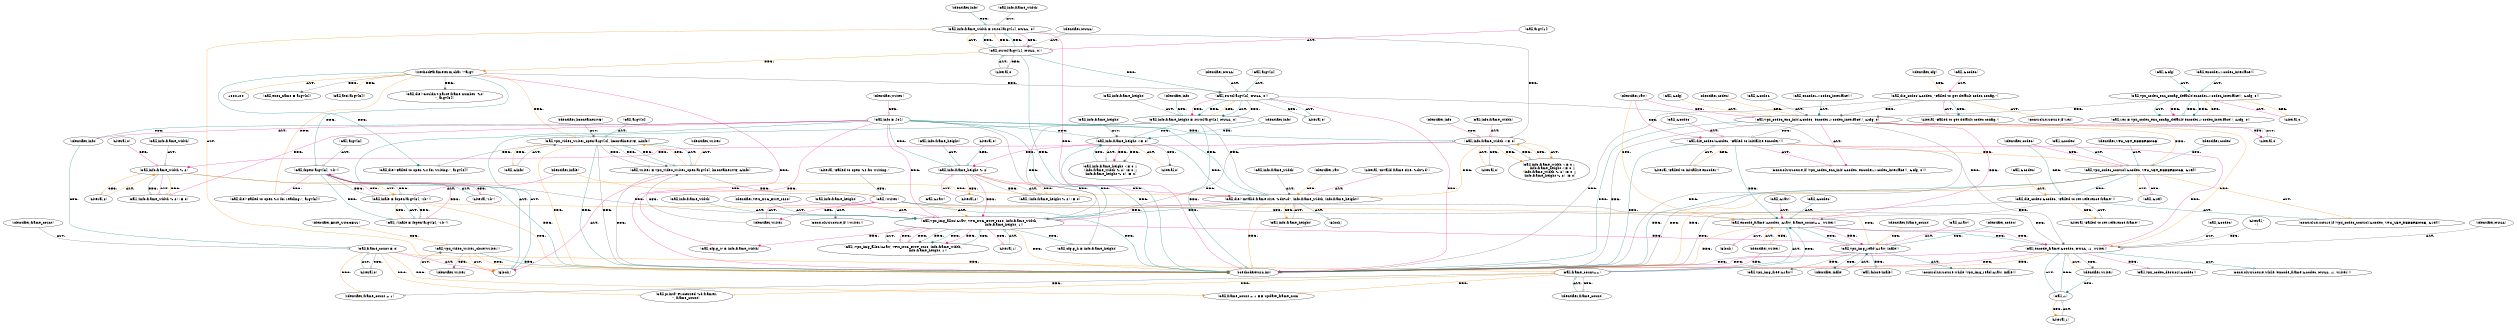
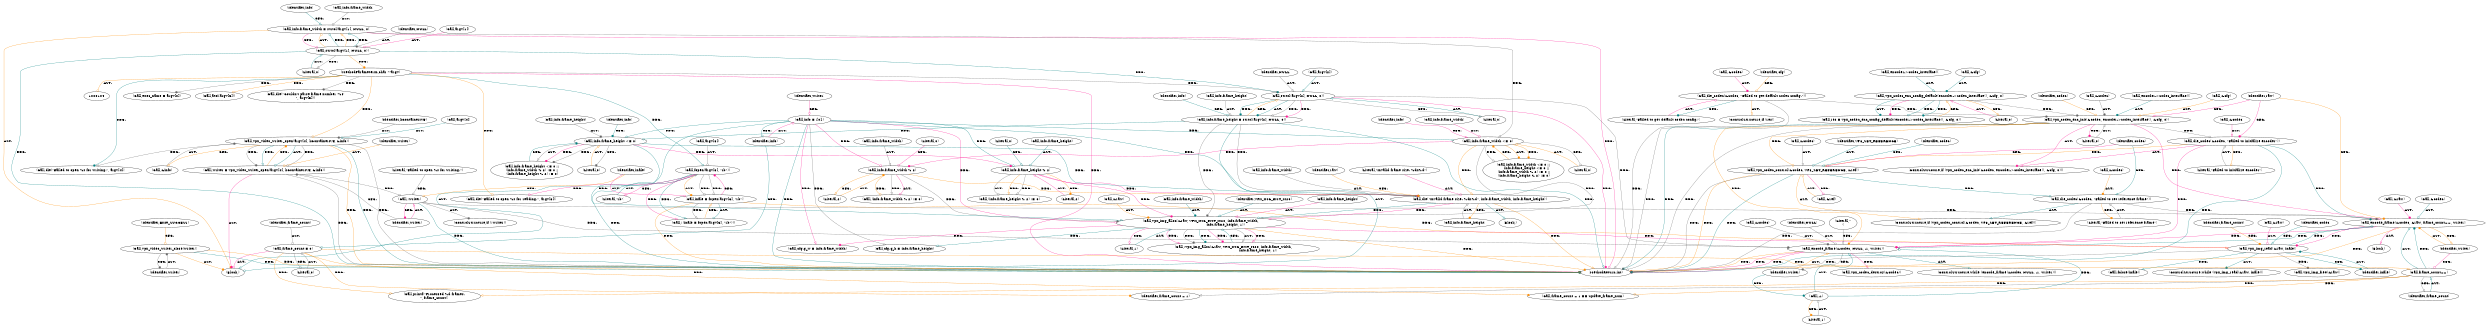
  digraph {
    edge [arrowhead=onormal color=teal]
    n1 [label="(Call,vpx_video_writer_close(writer))"]
    n2 [label="(MethodReturn,int)"]
    n3 [label="(Identifier,writer)"]
    n4 [label="(Block,)"]
    n5 [label="(Call,encode_frame(&codec, NULL, -1, writer))"]
    n6 [label="(Identifier,writer)"]
    n7 [label="(Call,vpx_codec_destroy(&codec))"]
    n8 [label="(ControlStructure,while (encode_frame(&codec, NULL, -1, writer)))"]
    n9 [label="(Call,-1)"]
    n10 [label="(Call,encode_frame(&codec, &raw, frame_count++, writer))"]
    n11 [label="(Call,vpx_img_read(&raw, infile))"]
    n12 [label="(Identifier,writer)"]
    n13 [label="(Block,)"]
    n14 [label="(Call,vpx_codec_control(&codec, VP8_SET_REFERENCE, &ref))"]
    n15 [label="(Call,die_codec(&codec, \"Failed to set reference frame\"))"]
    n16 [label="(Call,&ref)"]
    n17 [label="(ControlStructure,if (vpx_codec_control(&codec, VP8_SET_REFERENCE, &ref)))"]
    n18 [label="(ControlStructure,while (vpx_img_read(&raw, infile)))"]
    n19 [label="(Call,vpx_img_free(&raw))"]
    n20 [label="(Identifier,infile)"]
    n21 [label="(Call,fclose(infile))"]
    n22 [label="(Call,frame_count++)"]
    n23 [label="(Literal,\"Failed to set reference frame\")"]
    n24 [label="(Call,die_codec(&codec, \"Failed to initialize encoder\"))"]
    n25 [label="(Literal,\"Failed to initialize encoder\")"]
    n26 [label="(ControlStructure,if (vpx_codec_enc_init(&codec, encoder->codec_interface(), &cfg, 0)))"]
    n27 [label="(Call,vpx_codec_enc_init(&codec, encoder->codec_interface(), &cfg, 0))"]
    n28 [label="(Literal,0)"]
    n29 [label="(Call,die_codec(&codec, \"Failed to get default codec config.\"))"]
    n30 [label="(Literal,\"Failed to get default codec config.\")"]
    n31 [label="(ControlStructure,if (res))"]
    n32 [label="(Call,vpx_codec_enc_config_default(encoder->codec_interface(), &cfg, 0))"]
    n33 [label="(Literal,0)"]
    n34 [label="(Call,res = vpx_codec_enc_config_default(encoder->codec_interface(), &cfg, 0))"]
    n35 [label="(Call,vpx_img_alloc(&raw, VPX_IMG_FMT_I420, info.frame_width,\n                                             info.frame_height, 1))"]
    n36 [label="(Call,cfg.g_w = info.frame_width)"]
    n37 [label="(Call,cfg.g_h = info.frame_height)"]
    n38 [label="(Call,!vpx_img_alloc(&raw, VPX_IMG_FMT_I420, info.frame_width,\n                                             info.frame_height, 1))"]
    n39 [label="(Literal,1)"]
    n40 [label="(Call,info = {0})"]
    n41 [label="(Call,info.frame_width <= 0)"]
    n42 [label="(Call,die(\"Invalid frame size: %dx%d\", info.frame_width, info.frame_height))"]
    n43 [label="(Call,info.frame_width % 2)"]
    n44 [label="(Call,info.frame_height <= 0)"]
    n45 [label="(Call,info.frame_height % 2)"]
    n46 [label="(Identifier,info)"]
    n47 [label="(Call,info.frame_width <= 0 ||\n      info.frame_height <= 0 ||\n (info.frame_width % 2) != 0 ||\n (info.frame_height % 2) != 0)"]
    n48 [label="(Literal,0)"]
    n49 [label="(Block,)"]
    n50 [label="(Call,info.frame_height)"]
    n51 [label="(Literal,2)"]
    n52 [label="(Call,(info.frame_width % 2) != 0)"]
    n53 [label="(Literal,0)"]
    n54 [label="(Call,info.frame_height <= 0 ||\n (info.frame_width % 2) != 0 ||\n (info.frame_height % 2) != 0)"]
    n55 [label="(Call,(info.frame_height % 2) != 0)"]
    n56 [label="(Literal,2)"]
    n57 [label="(Call,frame_count = 0)"]
    n58 [label="(Call,info.frame_width = strtol(argv[1], NULL, 0))"]
    n59 [label="(Call,strtol(argv[1], NULL, 0))"]
    n60 [label="(Call,strtol(argv[2], NULL, 0))"]
    n61 [label="(Literal,0)"]
    n62 [label="(MethodParameterIn,char **argv)"]
    n63 [label="(Call,info.frame_height = strtol(argv[2], NULL, 0))"]
    n64 [label="(Literal,0)"]
    n65 [label="(Call,fopen(argv[3], \"rb\"))"]
    n66 [label="(Call,vpx_video_writer_open(argv[4], kContainerIVF, &info))"]
    n67 [label="(Call,exec_name = argv[0])"]
    n68 [label="(Call,die(\"Failed to open %s for writing.\", argv[4]))"]
    n69 [label="(Call,atoi(argv[5]))"]
    n70 [label="(Call,die(\"Failed to open %s for reading.\", argv[3]))"]
    n71 [label="(Call,die(\"Couldn't parse frame number '%s'\n\", argv[5]))"]
    1000104
    n73 [label="(Call,infile = fopen(argv[3], \"rb\"))"]
    n74 [label="(Call,!(infile = fopen(argv[3], \"rb\")))"]
    n75 [label="(Literal,\"rb\")"]
    n76 [label="(Call,writer = vpx_video_writer_open(argv[4], kContainerIVF, &info))"]
    n77 [label="(Call,&info)"]
    n78 [label="(Call,frame_count + 1 == update_frame_num)"]
    n79 [label="(Identifier,frame_count + 1)"]
    n80 [label="(Call,printf(\"Processed %d frames.\n\", frame_count))"]
    n81 [label="(Identifier,frame_count)"]
    n82 [label="(Literal,0)"]
    n83 [label="(Call,!writer)"]
    n84 [label="(ControlStructure,if (!writer))"]
    n85 [label="(Identifier,writer)"]
    n86 [label="(Literal,1)"]
    n87 [label="(Call,&codec)"]
    n88 [label="(Call,info.frame_height)"]
    n89 [label="(Identifier,codec)"]
    n90 [label="(Identifier,info)"]
    n91 [label="(Literal,0)"]
    n92 [label="(Identifier,info)"]
    n93 [label="(Identifier,kContainerIVF)"]
    n94 [label="(Call,&raw)"]
    n95 [label="(Call,&codec)"]
    n96 [label="(Identifier,EXIT_SUCCESS)"]
    n97 [label="(Call,info.frame_width)"]
    n98 [label="(Call,info.frame_width)"]
    n99 [label="(Call,argv[4])"]
    n100 [label="(Call,encoder->codec_interface())"]
    n101 [label="(Identifier,raw)"]
    n102 [label="(Identifier,frame_count)"]
    n103 [label="(Call,encoder->codec_interface())"]
    n104 [label="(Call,&cfg)"]
    n105 [label="(Call,info.frame_height)"]
    n106 [label="(Call,&raw)"]
    n107 [label="(Identifier,VP8_SET_REFERENCE)"]
    n108 [label="(Literal,0)"]
    n109 [label="(Identifier,writer)"]
    n110 [label="(Call,&cfg)"]
    n111 [label="(Call,&codec)"]
    n112 [label="(Literal,\"Failed to open %s for writing.\")"]
    n113 [label="(Identifier,codec)"]
    n114 [label="(Call,info.frame_width)"]
    n115 [label="(Identifier,NULL)"]
    n116 [label="(Identifier,info)"]
    n117 [label="(Identifier,raw)"]
    n118 [label="(Identifier,VPX_IMG_FMT_I420)"]
    n119 [label="(Call,&codec)"]
    n120 [label="(Identifier,frame_count)"]
    n121 [label="(Identifier,info)"]
    n122 [label="(Call,&raw)"]
    n123 [label="(Call,info.frame_height)"]
    n124 [label="(Literal,\"\n\")"]
    n125 [label="(Literal,\"Invalid frame size: %dx%d\")"]
    n126 [label="(Identifier,codec)"]
    n127 [label="(Call,&codec)"]
    n128 [label="(Call,info.frame_width)"]
    n129 [label="(Identifier,NULL)"]
    n130 [label="(Identifier,NULL)"]
    n131 [label="(Call,&codec)"]
    n132 [label="(Identifier,infile)"]
    n133 [label="(Call,argv[3])"]
    n134 [label="(Call,info.frame_width)"]
    n135 [label="(Call,argv[1])"]
    n136 [label="(Identifier,cfg)"]
    n137 [label="(Call,info.frame_height)"]
    n138 [label="(Identifier,writer)"]
    n139 [label="(Call,argv[2])"]
    n140 [label="(Identifier,codec)"]
    n141 [label="(Call,&codec)"]
    n1 -> n2 [arrowhead=odot label="DDG: "]
    n1 -> n2 [arrowhead=odot color=darkorange label="DDG: "]
    n1 -> n3 [arrowhead=dot color=gray40 label="CFG: "]
    n1 -> n4 [arrowhead=dot color=darkorange label="AST: "]
    n3 -> n1 [arrowhead=dot color=gray40 label="AST: "]
    n5 -> n2 [arrowhead=odot color=deeppink label="DDG: "]
    n5 -> n2 [arrowhead=odot color=darkorange label="DDG: "]
    n5 -> n2 [arrowhead=dot color=deeppink label="DDG: "]
    n5 -> n6 [arrowhead=dot color=gray40 label="CFG: "]
    n5 -> n7 [color=deeppink label="DDG: "]
    n5 -> n8 [label="AST: "]
    n6 -> n5 [color=darkorange label="AST: "]
    n6 -> n9 [arrowhead=dot label="CFG: "]
    n9 -> n5 [label="AST: "]
    n9 -> n5 [arrowhead=odot label="DDG: "]
    n9 -> n86 [arrowhead=dot color=darkorange label="CFG: "]
    n10 -> n2 [arrowhead=odot color=darkorange label="DDG: "]
    n10 -> n5 [label="DDG: "]
    n10 -> n5 [arrowhead=dot color=deeppink label="DDG: "]
    n10 -> n11 [arrowhead=dot color=deeppink label="DDG: "]
    n10 -> n12 [color=darkorange label="CFG: "]
    n10 -> n13 [color=deeppink label="AST: "]
    n11 -> n2 [arrowhead=odot color=gray40 label="DDG: "]
    n11 -> n10 [arrowhead=odot label="DDG: "]
    n11 -> n18 [arrowhead=dot label="AST: "]
    n11 -> n19 [arrowhead=dot color=gray40 label="DDG: "]
    n11 -> n20 [arrowhead=dot label="CFG: "]
    n11 -> n21 [label="DDG: "]
    n12 -> n10 [arrowhead=dot color=darkorange label="AST: "]
    n12 -> n22 [arrowhead=odot color=deeppink label="CFG: "]
    n14 -> n2 [color=darkorange label="DDG: "]
    n14 -> n2 [arrowhead=dot label="DDG: "]
    n14 -> n2 [arrowhead=odot color=gray40 label="DDG: "]
    n14 -> n15 [arrowhead=odot label="DDG: "]
    n14 -> n16 [arrowhead=odot color=deeppink label="CFG: "]
    n14 -> n17 [color=darkorange label="AST: "]
    n15 -> n2 [color=gray40 label="DDG: "]
    n15 -> n10 [arrowhead=dot color=gray40 label="DDG: "]
    n15 -> n17 [label="AST: "]
    n15 -> n23 [arrowhead=dot color=darkorange label="CFG: "]
    n16 -> n14 [arrowhead=odot color=darkorange label="AST: "]
    n20 -> n11 [arrowhead=dot label="AST: "]
    n22 -> n10 [label="AST: "]
    n22 -> n10 [arrowhead=dot label="DDG: "]
    n22 -> n78 [arrowhead=odot color=darkorange label="DDG: "]
    n22 -> n79 [color=gray40 label="DDG: "]
    n22 -> n80 [color=darkorange label="DDG: "]
    n22 -> n81 [color=gray40 label="CFG: "]
    n23 -> n15 [color=gray40 label="AST: "]
    n24 -> n2 [arrowhead=odot label="DDG: "]
    n24 -> n5 [arrowhead=odot color=deeppink label="DDG: "]
    n24 -> n10 [arrowhead=dot label="DDG: "]
    n24 -> n14 [arrowhead=odot color=darkorange label="DDG: "]
    n24 -> n25 [arrowhead=odot color=darkorange label="CFG: "]
    n24 -> n26 [color=deeppink label="AST: "]
    n25 -> n24 [color=gray40 label="AST: "]
    n27 -> n2 [arrowhead=dot color=gray40 label="DDG: "]
    n27 -> n2 [label="DDG: "]
    n27 -> n2 [color=gray40 label="DDG: "]
    n27 -> n5 [arrowhead=dot color=darkorange label="DDG: "]
    n27 -> n10 [arrowhead=odot color=deeppink label="DDG: "]
    n27 -> n14 [arrowhead=odot color=darkorange label="DDG: "]
    n27 -> n24 [arrowhead=odot color=gray40 label="DDG: "]
    n27 -> n26 [arrowhead=dot color=deeppink label="AST: "]
    n27 -> n28 [arrowhead=dot color=deeppink label="CFG: "]
    n28 -> n27 [color=gray40 label="AST: "]
    n29 -> n2 [color=gray40 label="DDG: "]
    n29 -> n27 [arrowhead=dot color=gray40 label="DDG: "]
    n29 -> n30 [arrowhead=dot label="CFG: "]
    n29 -> n31 [color=darkorange label="AST: "]
    n30 -> n29 [arrowhead=odot color=deeppink label="AST: "]
    n32 -> n27 [arrowhead=dot color=gray40 label="DDG: "]
    n32 -> n33 [color=darkorange label="CFG: "]
    n32 -> n34 [arrowhead=dot label="AST: "]
    n32 -> n34 [arrowhead=dot color=deeppink label="DDG: "]
    n32 -> n34 [arrowhead=odot label="DDG: "]
    n32 -> n34 [arrowhead=dot label="DDG: "]
    n33 -> n32 [color=deeppink label="AST: "]
    n34 -> n32 [color=darkorange label="CFG: "]
    n35 -> n2 [arrowhead=dot color=darkorange label="DDG: "]
    n35 -> n11 [color=deeppink label="DDG: "]
    n35 -> n36 [arrowhead=dot color=deeppink label="DDG: "]
    n35 -> n37 [label="DDG: "]
    n35 -> n38 [color=gray40 label="AST: "]
    n35 -> n38 [color=deeppink label="DDG: "]
    n35 -> n38 [color=deeppink label="DDG: "]
    n35 -> n38 [arrowhead=dot color=gray40 label="DDG: "]
    n35 -> n38 [arrowhead=dot label="DDG: "]
    n35 -> n38 [arrowhead=dot color=deeppink label="DDG: "]
    n35 -> n39 [color=deeppink label="CFG: "]
    n38 -> n35 [arrowhead=odot label="CFG: "]
    n39 -> n35 [label="AST: "]
    n40 -> n2 [label="DDG: "]
    n40 -> n4 [label="AST: "]
    n40 -> n35 [arrowhead=odot color=deeppink label="DDG: "]
    n40 -> n36 [color=deeppink label="DDG: "]
    n40 -> n37 [color=gray40 label="DDG: "]
    n40 -> n41 [arrowhead=odot label="DDG: "]
    n40 -> n42 [arrowhead=odot label="DDG: "]
-   n40 -> n52 [arrowhead=odot color=deeppink label="DDG: "]
+   n40 -> n43 [arrowhead=odot color=deeppink label="DDG: "]
    n40 -> n44 [label="DDG: "]
    n40 -> n45 [arrowhead=odot label="DDG: "]
    n40 -> n46 [arrowhead=odot label="CFG: "]
    n41 -> n35 [color=gray40 label="DDG: "]
    n41 -> n42 [color=darkorange label="DDG: "]
    n41 -> n43 [arrowhead=dot color=deeppink label="DDG: "]
    n41 -> n47 [arrowhead=dot color=darkorange label="AST: "]
    n41 -> n47 [arrowhead=dot color=darkorange label="DDG: "]
    n41 -> n47 [color=gray40 label="DDG: "]
    n41 -> n48 [arrowhead=odot color=gray40 label="CFG: "]
    n42 -> n2 [color=darkorange label="DDG: "]
    n42 -> n35 [arrowhead=odot label="DDG: "]
    n42 -> n35 [color=deeppink label="DDG: "]
    n42 -> n49 [label="AST: "]
    n42 -> n50 [arrowhead=dot color=darkorange label="CFG: "]
    n43 -> n35 [arrowhead=dot color=gray40 label="DDG: "]
    n43 -> n42 [arrowhead=odot color=darkorange label="DDG: "]
    n43 -> n51 [color=darkorange label="CFG: "]
    n43 -> n52 [arrowhead=odot color=deeppink label="AST: "]
    n43 -> n52 [arrowhead=odot color=darkorange label="DDG: "]
    n43 -> n52 [color=gray40 label="DDG: "]
    n44 -> n35 [label="DDG: "]
    n44 -> n42 [label="DDG: "]
    n44 -> n45 [arrowhead=dot color=deeppink label="DDG: "]
    n44 -> n53 [arrowhead=dot color=gray40 label="CFG: "]
    n44 -> n54 [color=gray40 label="AST: "]
    n44 -> n54 [arrowhead=dot color=deeppink label="DDG: "]
    n44 -> n54 [arrowhead=dot color=gray40 label="DDG: "]
    n45 -> n35 [arrowhead=dot color=deeppink label="DDG: "]
    n45 -> n42 [arrowhead=dot color=deeppink label="DDG: "]
    n45 -> n55 [arrowhead=odot color=gray40 label="AST: "]
    n45 -> n55 [color=darkorange label="DDG: "]
    n45 -> n55 [color=gray40 label="DDG: "]
    n45 -> n56 [arrowhead=dot color=darkorange label="CFG: "]
    n46 -> n40 [arrowhead=odot color=deeppink label="AST: "]
    n46 -> n57 [arrowhead=odot label="CFG: "]
    n47 -> n41 [arrowhead=dot color=darkorange label="CFG: "]
    n48 -> n41 [arrowhead=odot color=darkorange label="AST: "]
    n50 -> n42 [color=gray40 label="AST: "]
    n51 -> n43 [arrowhead=dot color=darkorange label="AST: "]
    n53 -> n44 [color=darkorange label="AST: "]
    n54 -> n44 [arrowhead=dot label="CFG: "]
    n56 -> n45 [color=deeppink label="AST: "]
    n57 -> n4 [arrowhead=odot color=deeppink label="AST: "]
    n57 -> n22 [color=darkorange label="DDG: "]
    n57 -> n78 [arrowhead=dot color=darkorange label="DDG: "]
-   n57 -> n79 [arrowhead=odot color=darkorange label="DDG: "]
+   n57 -> n79 [arrowhead=dot color=darkorange label="DDG: "]
    n57 -> n80 [color=darkorange label="DDG: "]
    n57 -> n82 [arrowhead=odot color=gray40 label="CFG: "]
    n58 -> n2 [arrowhead=odot color=deeppink label="DDG: "]
    n58 -> n4 [arrowhead=dot color=darkorange label="AST: "]
    n58 -> n41 [color=gray40 label="DDG: "]
    n58 -> n59 [arrowhead=odot color=deeppink label="CFG: "]
    n59 -> n2 [arrowhead=odot label="DDG: "]
    n59 -> n58 [arrowhead=odot color=darkorange label="AST: "]
    n59 -> n58 [arrowhead=odot label="DDG: "]
    n59 -> n58 [color=darkorange label="DDG: "]
    n59 -> n58 [arrowhead=odot label="DDG: "]
    n59 -> n60 [arrowhead=dot label="DDG: "]
    n59 -> n61 [color=gray40 label="CFG: "]
    n59 -> n62 [arrowhead=dot color=darkorange label="DDG: "]
    n60 -> n2 [arrowhead=dot color=deeppink label="DDG: "]
    n60 -> n5 [arrowhead=dot color=gray40 label="DDG: "]
    n60 -> n63 [arrowhead=dot label="AST: "]
    n60 -> n63 [color=gray40 label="DDG: "]
    n60 -> n63 [arrowhead=dot color=deeppink label="DDG: "]
    n60 -> n63 [arrowhead=dot label="DDG: "]
    n60 -> n64 [color=gray40 label="CFG: "]
    n61 -> n59 [label="AST: "]
    n62 -> n2 [arrowhead=dot color=deeppink label="DDG: "]
    n62 -> n60 [color=gray40 label="DDG: "]
    n62 -> n65 [arrowhead=odot label="DDG: "]
    n62 -> n66 [arrowhead=odot color=darkorange label="DDG: "]
    n62 -> n67 [arrowhead=dot color=gray40 label="DDG: "]
    n62 -> n68 [arrowhead=dot label="DDG: "]
    n62 -> n69 [arrowhead=odot color=darkorange label="DDG: "]
    n62 -> n70 [arrowhead=odot color=darkorange label="DDG: "]
    n62 -> n71 [arrowhead=dot color=gray40 label="DDG: "]
    n62 -> 1000104 [arrowhead=odot color=darkorange label="AST: "]
    n63 -> n2 [label="DDG: "]
    n63 -> n4 [arrowhead=odot label="AST: "]
    n63 -> n35 [arrowhead=dot color=gray40 label="DDG: "]
    n63 -> n42 [arrowhead=odot color=gray40 label="DDG: "]
    n63 -> n44 [arrowhead=odot label="DDG: "]
    n63 -> n60 [color=darkorange label="CFG: "]
    n64 -> n60 [label="AST: "]
    n65 -> n2 [arrowhead=dot label="DDG: "]
    n65 -> n70 [arrowhead=odot color=deeppink label="DDG: "]
    n65 -> n73 [arrowhead=dot color=darkorange label="AST: "]
    n65 -> n73 [arrowhead=odot color=gray40 label="DDG: "]
    n65 -> n73 [arrowhead=odot color=gray40 label="DDG: "]
    n65 -> n74 [label="DDG: "]
    n65 -> n74 [color=deeppink label="DDG: "]
    n65 -> n75 [color=deeppink label="CFG: "]
    n66 -> n2 [color=gray40 label="DDG: "]
    n66 -> n2 [color=darkorange label="DDG: "]
    n66 -> n2 [arrowhead=odot label="DDG: "]
    n66 -> n68 [color=gray40 label="DDG: "]
    n66 -> n76 [arrowhead=odot label="AST: "]
    n66 -> n76 [arrowhead=odot color=gray40 label="DDG: "]
    n66 -> n76 [arrowhead=dot color=gray40 label="DDG: "]
    n66 -> n76 [label="DDG: "]
-   n66 -> n77 [color=darkorange label="DDG: "]
+   n66 -> n77 [color=darkorange label="CFG: "]
    n73 -> n2 [arrowhead=odot color=darkorange label="DDG: "]
    n73 -> n11 [color=darkorange label="DDG: "]
    n73 -> n65 [arrowhead=dot color=deeppink label="CFG: "]
    n73 -> n74 [arrowhead=odot label="AST: "]
    n73 -> n74 [color=gray40 label="DDG: "]
    n74 -> n73 [color=darkorange label="CFG: "]
    n75 -> n65 [label="AST: "]
    n76 -> n2 [arrowhead=odot color=gray40 label="DDG: "]
    n76 -> n4 [arrowhead=dot color=deeppink label="AST: "]
    n76 -> n66 [arrowhead=dot color=darkorange label="CFG: "]
    n76 -> n83 [arrowhead=odot color=gray40 label="DDG: "]
    n77 -> n66 [arrowhead=dot color=gray40 label="AST: "]
    n81 -> n22 [label="AST: "]
    n82 -> n57 [arrowhead=odot color=gray40 label="AST: "]
    n83 -> n2 [arrowhead=odot label="DDG: "]
    n83 -> n5 [arrowhead=odot color=gray40 label="DDG: "]
-   n83 -> n10 [color=gray40 label="CFG: "]
+   n83 -> n10 [color=gray40 label="DDG: "]
    n83 -> n84 [arrowhead=dot color=gray40 label="AST: "]
    n83 -> n85 [arrowhead=dot color=deeppink label="CFG: "]
    n85 -> n76 [arrowhead=dot color=gray40 label="CFG: "]
    n85 -> n83 [color=deeppink label="AST: "]
    n86 -> n9 [arrowhead=odot color=gray40 label="AST: "]
    n87 -> n15 [arrowhead=dot color=darkorange label="AST: "]
    n88 -> n44 [arrowhead=dot color=gray40 label="AST: "]
    n89 -> n11 [label="CFG: "]
    n90 -> n58 [label="CFG: "]
    n91 -> n43 [arrowhead=odot color=deeppink label="CFG: "]
    n92 -> n41 [color=deeppink label="CFG: "]
    n93 -> n66 [arrowhead=dot color=gray40 label="AST: "]
    n94 -> n35 [arrowhead=dot color=darkorange label="AST: "]
    n95 -> n14 [color=gray40 label="AST: "]
    n96 -> n1 [arrowhead=odot color=darkorange label="CFG: "]
    n97 -> n35 [arrowhead=dot label="AST: "]
    n98 -> n42 [arrowhead=dot color=gray40 label="AST: "]
    n99 -> n66 [arrowhead=odot label="AST: "]
    n100 -> n32 [label="AST: "]
    n101 -> n10 [arrowhead=dot color=darkorange label="CFG: "]
    n101 -> n24 [arrowhead=dot color=deeppink label="CFG: "]
    n101 -> n27 [color=deeppink label="CFG: "]
    n102 -> n11 [arrowhead=dot color=darkorange label="CFG: "]
    n103 -> n27 [arrowhead=dot label="AST: "]
    n104 -> n32 [arrowhead=dot label="AST: "]
    n105 -> n45 [arrowhead=odot label="AST: "]
    n106 -> n10 [arrowhead=dot color=deeppink label="AST: "]
    n107 -> n14 [arrowhead=odot label="AST: "]
    n108 -> n45 [label="CFG: "]
    n109 -> n40 [color=deeppink label="CFG: "]
    n110 -> n27 [color=darkorange label="AST: "]
    n111 -> n24 [color=deeppink label="AST: "]
    n112 -> n83 [arrowhead=odot color=gray40 label="CFG: "]
    n113 -> n14 [label="CFG: "]
    n114 -> n41 [arrowhead=odot color=deeppink label="AST: "]
    n115 -> n60 [color=gray40 label="AST: "]
    n116 -> n63 [arrowhead=odot label="CFG: "]
    n117 -> n42 [arrowhead=dot color=darkorange label="CFG: "]
    n118 -> n35 [label="AST: "]
    n119 -> n5 [arrowhead=dot color=gray40 label="AST: "]
    n120 -> n57 [arrowhead=odot color=gray40 label="AST: "]
    n121 -> n44 [arrowhead=dot label="CFG: "]
    n122 -> n11 [arrowhead=odot color=deeppink label="AST: "]
    n123 -> n63 [color=gray40 label="AST: "]
    n124 -> n5 [color=gray40 label="CFG: "]
    n125 -> n42 [arrowhead=odot color=deeppink label="AST: "]
    n126 -> n27 [arrowhead=odot color=darkorange label="CFG: "]
    n127 -> n10 [arrowhead=odot label="AST: "]
    n128 -> n58 [arrowhead=odot color=gray40 label="AST: "]
    n129 -> n59 [arrowhead=dot color=gray40 label="AST: "]
    n130 -> n5 [arrowhead=odot color=gray40 label="AST: "]
    n131 -> n29 [arrowhead=dot color=deeppink label="AST: "]
    n132 -> n73 [arrowhead=odot color=deeppink label="AST: "]
    n132 -> n83 [arrowhead=odot color=darkorange label="CFG: "]
    n133 -> n65 [arrowhead=odot color=gray40 label="AST: "]
    n134 -> n43 [color=gray40 label="AST: "]
    n135 -> n59 [arrowhead=odot color=deeppink label="AST: "]
    n136 -> n29 [arrowhead=odot color=darkorange label="CFG: "]
    n137 -> n35 [color=deeppink label="AST: "]
    n138 -> n76 [arrowhead=odot color=darkorange label="AST: "]
    n139 -> n60 [label="AST: "]
    n140 -> n14 [color=deeppink label="CFG: "]
    n140 -> n15 [label="CFG: "]
    n141 -> n27 [arrowhead=dot color=gray40 label="AST: "]
  }
